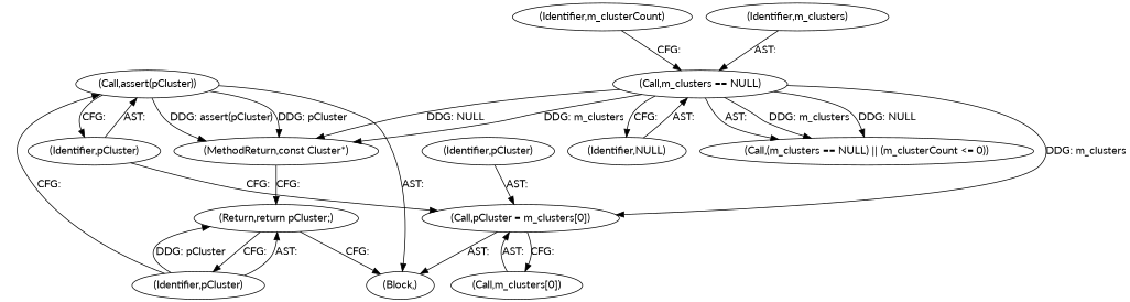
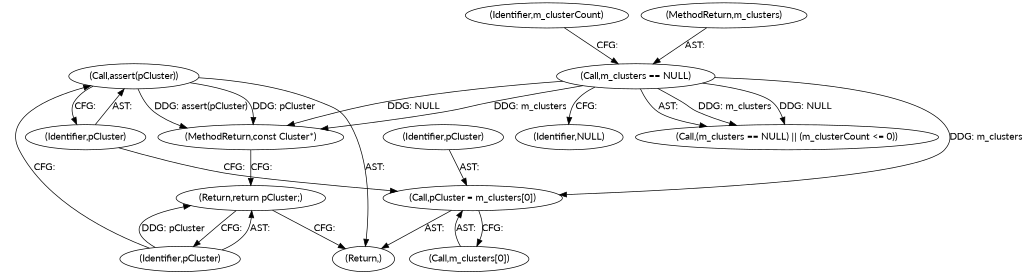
  digraph {
    fontname=Lato
    node [fontname=Lato]
    edge [fontname=Lato]
    n1 [label="(Call,assert(pCluster))"]
    n2 [label="(MethodReturn,const Cluster*)"]
    n3 [label="(Identifier,pCluster)"]
-   n4 [label="(Block,)"]
+   n4 [label="(Return,)"]
    n5 [label="(Return,return pCluster;)"]
    n6 [label="(Identifier,pCluster)"]
    n7 [label="(Call,pCluster = m_clusters[0])"]
    n8 [label="(Call,m_clusters[0])"]
    n9 [label="(Call,m_clusters == NULL)"]
    n10 [label="(Identifier,NULL)"]
    n11 [label="(Call,(m_clusters == NULL) || (m_clusterCount <= 0))"]
    n12 [label="(Identifier,pCluster)"]
    n13 [label="(Identifier,m_clusterCount)"]
-   n14 [label="(Identifier,m_clusters)"]
+   n14 [label="(MethodReturn,m_clusters)"]
    n1 -> n2 [label="DDG: assert(pCluster)"]
    n1 -> n2 [label="DDG: pCluster"]
    n1 -> n3 [label="CFG: "]
    n1 -> n4 [label="AST: "]
    n2 -> n5 [label="CFG: "]
    n3 -> n1 [label="AST: "]
    n3 -> n7 [label="CFG: "]
    n5 -> n4 [label="CFG: "]
    n5 -> n6 [label="CFG: "]
    n6 -> n1 [label="CFG: "]
    n6 -> n5 [label="AST: "]
    n6 -> n5 [label="DDG: pCluster"]
    n7 -> n4 [label="AST: "]
    n7 -> n8 [label="CFG: "]
    n8 -> n7 [label="AST: "]
    n9 -> n2 [label="DDG: m_clusters"]
    n9 -> n2 [label="DDG: NULL"]
    n9 -> n7 [label="DDG: m_clusters"]
    n9 -> n10 [label="CFG: "]
    n9 -> n11 [label="AST: "]
    n9 -> n11 [label="DDG: m_clusters"]
    n9 -> n11 [label="DDG: NULL"]
-   n10 -> n9 [label="AST: "]
    n12 -> n7 [label="AST: "]
    n13 -> n9 [label="CFG: "]
    n14 -> n9 [label="AST: "]
  }
